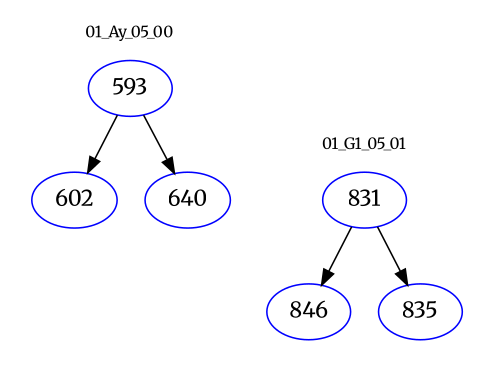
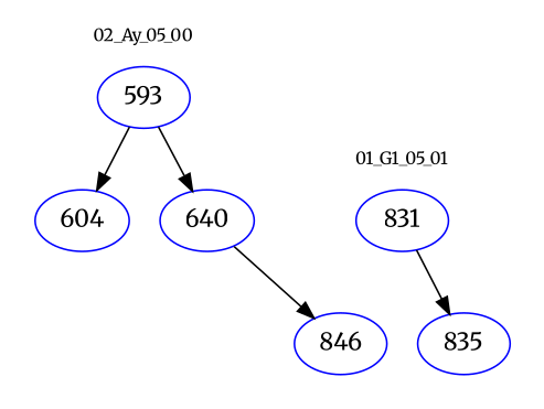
  digraph {
    fontname=Merriweather
    node [color=blue fontname=Merriweather]
    edge [color=black fontname=Merriweather]
    n1 [label=593]
-   n2 [label=602]
+   n2 [label=604]
    n3 [label=640]
    n4 [label=831]
    n5 [label=835]
    n6 [label=846]
    subgraph cluster_1 {
      color=white
      fontsize=10
-     label="01_Ay_05_00"
+     label="02_Ay_05_00"
      n1
      n2
      n3
    }
    subgraph cluster_2 {
      color=white
      fontsize=10
      label="01_G1_05_01"
      n4
      n5
      n6
    }
    n1 -> n2
    n1 -> n3
    n4 -> n5
-   n4 -> n6
+   n3 -> n6
  }
